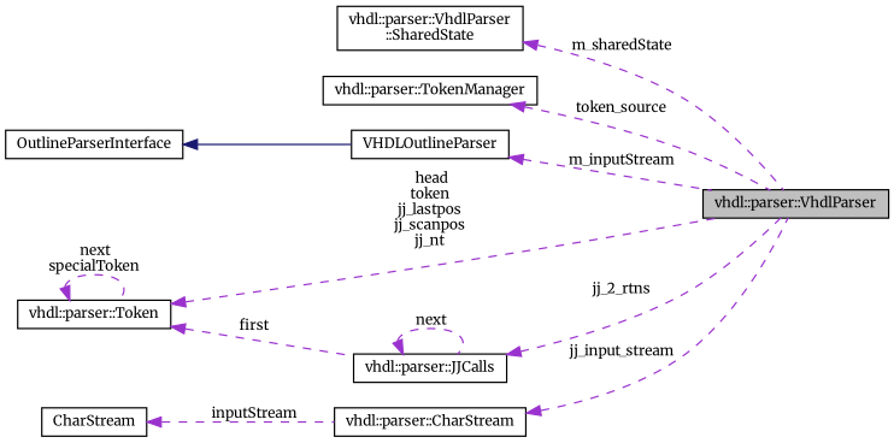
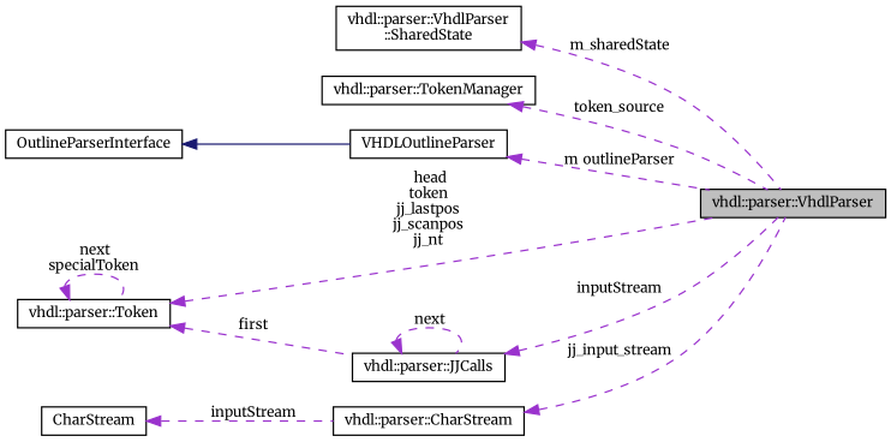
  digraph {
    fontname=Merriweather
    rankdir=LR
    node [color=black fillcolor=white fontname=Merriweather fontsize=10 shape=record style=filled]
    edge [color=darkorchid3 dir=back fontname=Merriweather fontsize=10 labelfontname=Helvetica labelfontsize=10 style=dashed]
    n1 [fillcolor=grey75 fontcolor=black height=0.2 label="vhdl::parser::VhdlParser" width=0.4]
    n2 [height=0.2 label="vhdl::parser::VhdlParser\l::SharedState" width=0.4]
    n3 [height=0.2 label="vhdl::parser::TokenManager" width=0.4]
    n4 [height=0.2 label=VHDLOutlineParser width=0.4]
    n5 [height=0.2 label=OutlineParserInterface width=0.4]
    n6 [height=0.2 label="vhdl::parser::JJCalls" width=0.4]
    n7 [height=0.2 label="vhdl::parser::Token" width=0.4]
    n8 [height=0.2 label="vhdl::parser::CharStream" width=0.4]
    n9 [height=0.2 label=CharStream width=0.4]
    n2 -> n1 [label=" m_sharedState"]
    n3 -> n1 [label=" token_source"]
-   n4 -> n1 [label=" m_inputStream"]
+   n4 -> n1 [label=" m_outlineParser"]
    n5 -> n4 [color=midnightblue style=solid]
-   n6 -> n1 [label=" jj_2_rtns"]
+   n6 -> n1 [label=" inputStream"]
    n6 -> n6 [label=" next"]
    n7 -> n1 [label=" head\ntoken\njj_lastpos\njj_scanpos\njj_nt"]
    n7 -> n6 [label=" first"]
    n7 -> n7 [label=" next\nspecialToken"]
    n8 -> n1 [label=" jj_input_stream"]
    n9 -> n8 [label=" inputStream"]
  }
